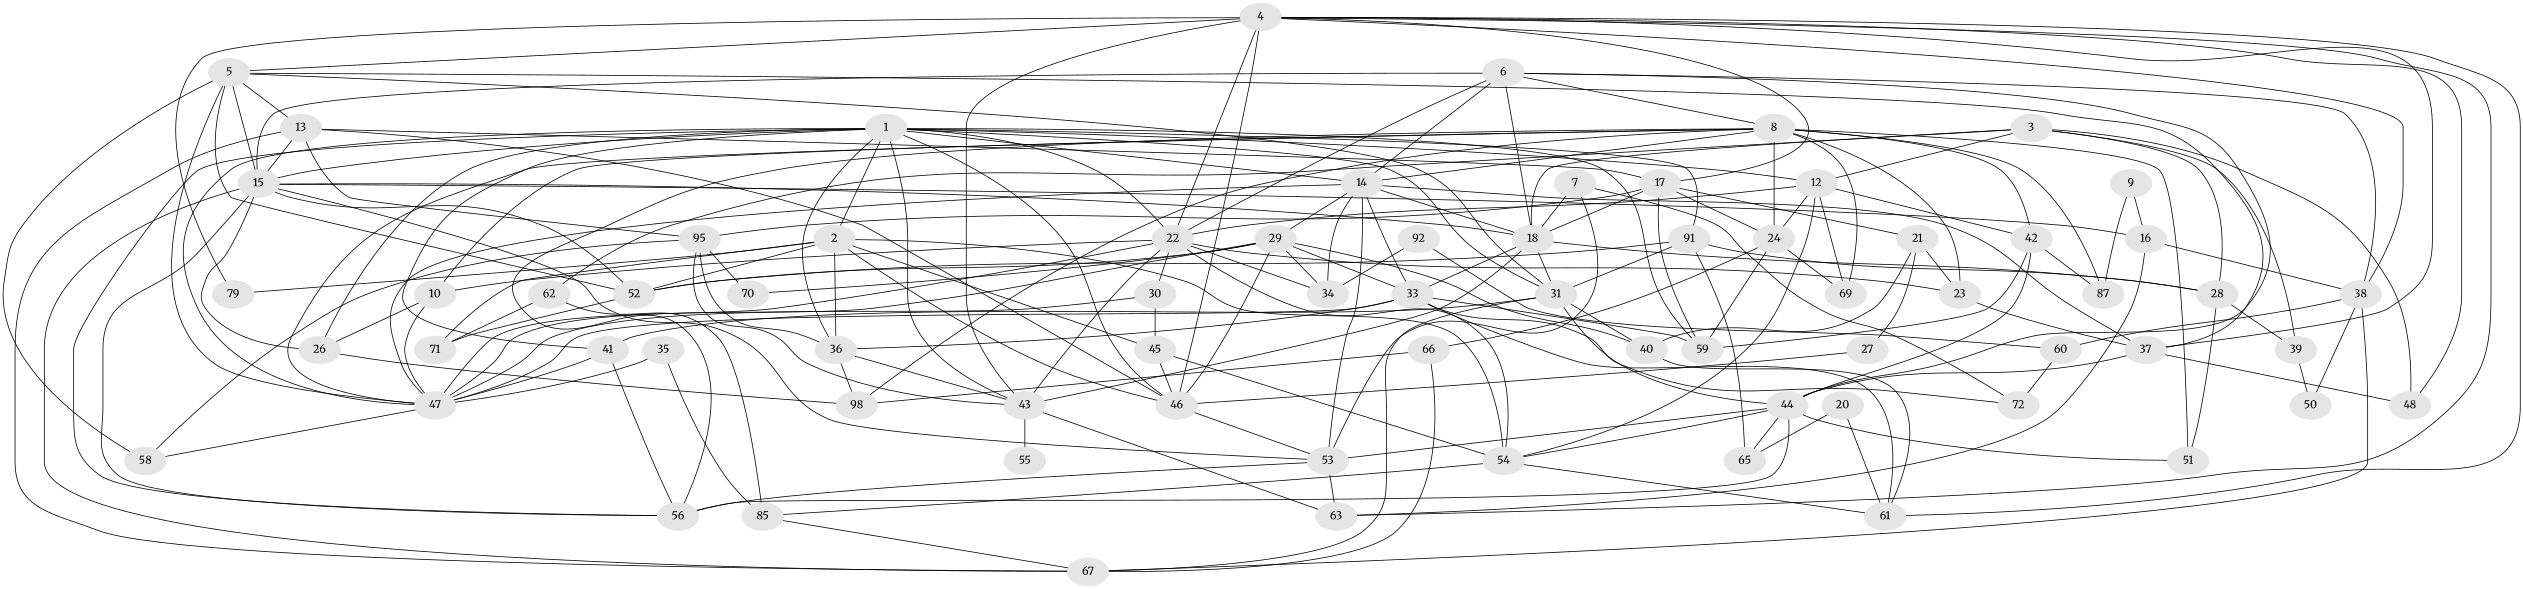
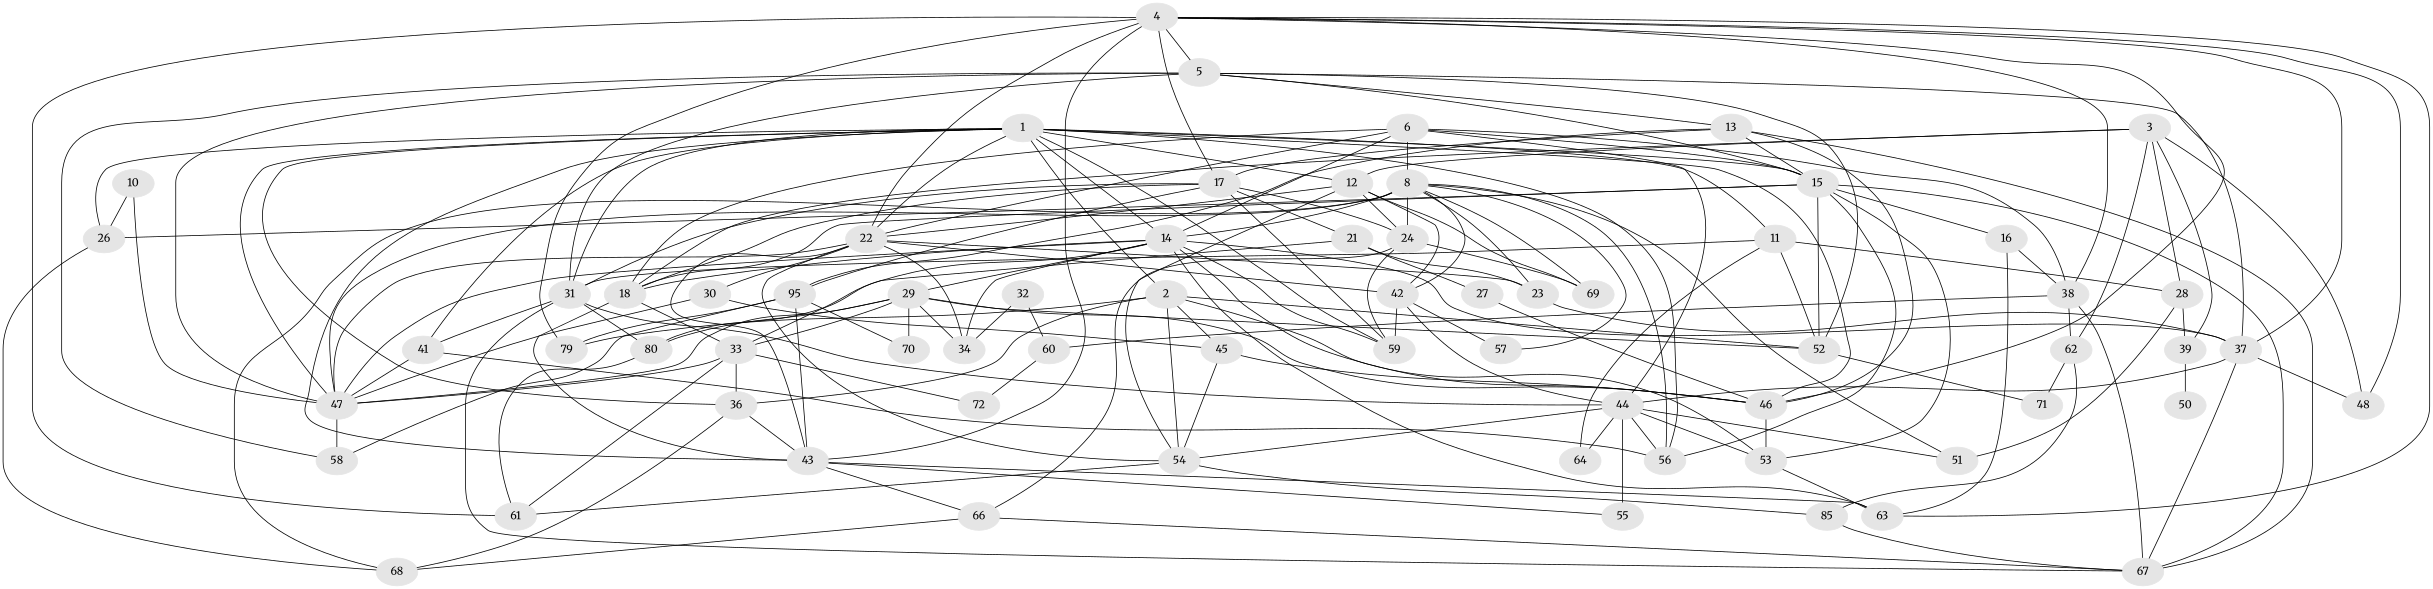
  graph {
    fontname=Merriweather
    node [color=gray90 fontname=Merriweather style=filled]
    edge [fontname=Merriweather weight=1.0]
    1
    2
-   11 [label=91]
+   11
    12
    14
    15
    22
    26
    31
    36
    41
    43
    46
    47
    56
    59
    45
    n18 [label=79]
    52
    54
    71
    28
-   64 [label=65]
+   64
    24
    42
    69
    18
    37
    63
    53
    29
    33
    34
    67
    16
    23
    30
-   68 [label=98]
+   68
    44
-   40
+   40 [label=80]
    66
    55
    58
    61
    n45 [label=85]
    3
    39
    48
    62
    51
    50
    4
    5
    17
    38
    13
    n57 [label=95]
    21
    60
    6
    8
    10
-   57 [label=87]
-   7
+   57
    72
-   9
    70
    27
-   20
-   32 [label=92]
-   35
+   32
    1 -- 2
    1 -- 11
    1 -- 12
    1 -- 14
    1 -- 15 [weight=2.0]
    1 -- 22
    1 -- 26
    1 -- 31
    1 -- 36
    1 -- 41
    1 -- 43
    1 -- 46
    1 -- 47
    1 -- 56
    1 -- 59
    2 -- 36
    2 -- 46
    2 -- 45
    2 -- n18
    2 -- 52
    2 -- 54
-   2 -- 71
    11 -- 31
    11 -- 52
    11 -- 28
    11 -- 64
    12 -- 22
    12 -- 54
    12 -- 24
    12 -- 42
    12 -- 69
    14 -- 47
-   33 -- 59
+   14 -- 59
    14 -- 18
    14 -- 37
+   14 -- 63
    14 -- 53
    14 -- 29
    14 -- 33
    14 -- 34
    15 -- 26
    15 -- 56
    15 -- 52
    15 -- 18
    15 -- 53
    15 -- 67
    15 -- 16
    22 -- 43 [weight=2.0]
    22 -- 47
    22 -- 54
-   22 -- 10
+   22 -- 42
    22 -- 34
    22 -- 23
    22 -- 30
    26 -- 68
    31 -- 41
    31 -- 67
    31 -- 44
    31 -- 40
    36 -- 43
    36 -- 68
    41 -- 47
    41 -- 56
    43 -- 63
+   43 -- 66
    43 -- 55
    46 -- 53
    47 -- 58
    45 -- 46
    45 -- 54
    52 -- 71
    54 -- 61
    54 -- n45
    28 -- 39
    28 -- 51
    24 -- 59
    24 -- 69
    24 -- 66
    42 -- 59
    42 -- 44
    42 -- 57
-   18 -- 31
+   17 -- 31
    18 -- 43 [weight=2.0]
-   18 -- 28
    18 -- 33
+   37 -- 67
    37 -- 44
    37 -- 48 [weight=2.0]
-   53 -- 56
    53 -- 63
    29 -- 46
    29 -- 47 [weight=2.0]
    29 -- 52
    29 -- 33
    29 -- 34
    29 -- 40
    29 -- 70
    33 -- 36
    33 -- 47
    33 -- 61
    33 -- 72
    16 -- 63
    16 -- 38
    23 -- 37
    30 -- 47
    30 -- 45
    44 -- 56
    44 -- 54
    44 -- 64
    44 -- 53
+   44 -- 55 [weight=2.0]
    44 -- 51
    40 -- 61
    66 -- 67
    66 -- 68
    n45 -- 67
    3 -- 12
    3 -- 28
    3 -- 18
    3 -- 39
    3 -- 48
    3 -- 62
    39 -- 50
    62 -- 71
    62 -- n45
    4 -- 22 [weight=2.0]
    4 -- 43 [weight=2.0]
    4 -- 46
    4 -- n18
    4 -- 37
    4 -- 63
    4 -- 61
    4 -- 48
    4 -- 5
    4 -- 17
    4 -- 38
    5 -- 15
    5 -- 31
    5 -- 47 [weight=2.0]
    5 -- 52
    5 -- 37
    5 -- 58
    5 -- 13
    17 -- 59
    17 -- 24
    17 -- 18
    17 -- n57
    17 -- 21
    38 -- 67
-   38 -- 50
+   38 -- 62
    38 -- 60
    13 -- 15
    13 -- 46
    13 -- 67
    13 -- 17
    13 -- n57
-   n57 -- 36
+   n57 -- n18
    n57 -- 43
    n57 -- 58
    n57 -- 70
    21 -- 23
    21 -- 40
    21 -- 27
    60 -- 72
    6 -- 14
    6 -- 15
    6 -- 22
    6 -- 18
    6 -- 44
    6 -- 38
    6 -- 8
    8 -- 14
    8 -- 47
    8 -- 56
    8 -- 24 [weight=6.0]
    8 -- 42
    8 -- 69
    8 -- 23 [weight=2.0]
    8 -- 68
    8 -- 51
-   8 -- 10
    8 -- 57
    10 -- 26
    10 -- 47
-   7 -- 18
-   7 -- 53
-   7 -- 72
-   9 -- 16
-   9 -- 57
    27 -- 46
-   20 -- 64
-   20 -- 61
    32 -- 34
    32 -- 60
-   35 -- 47
-   35 -- n45
  }
